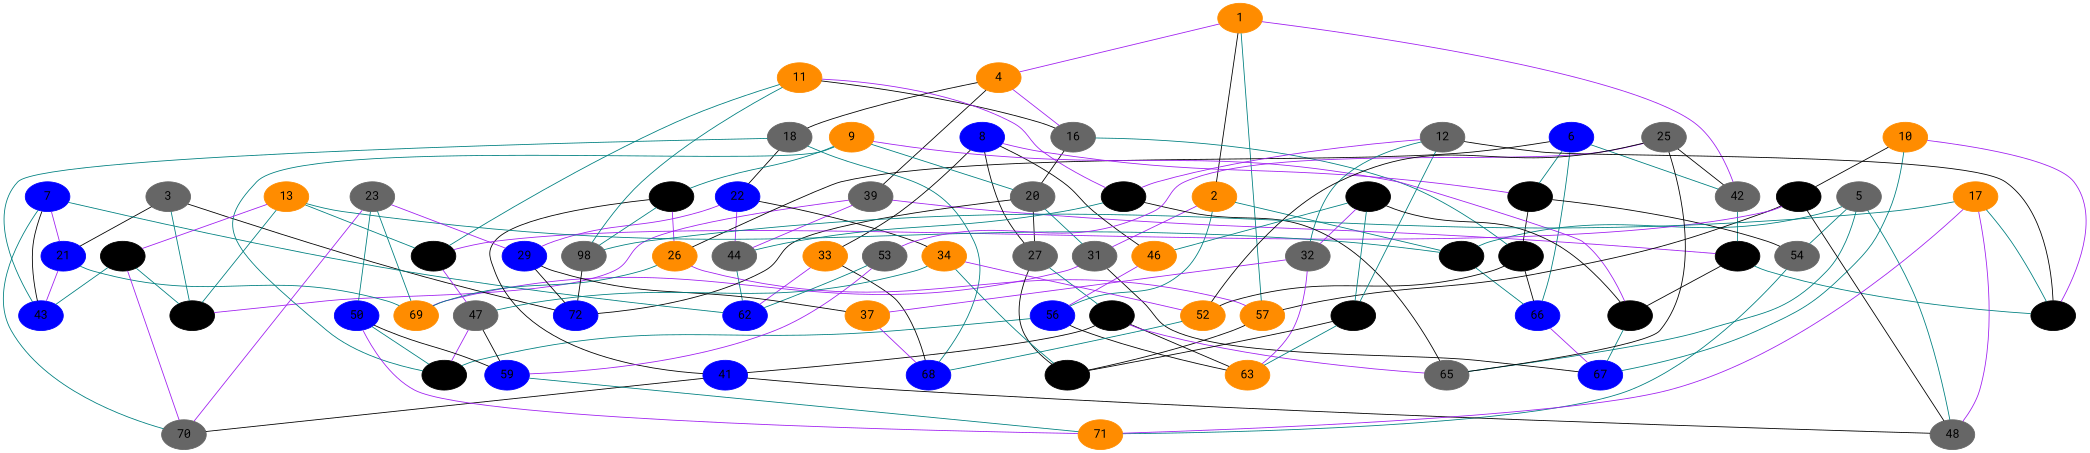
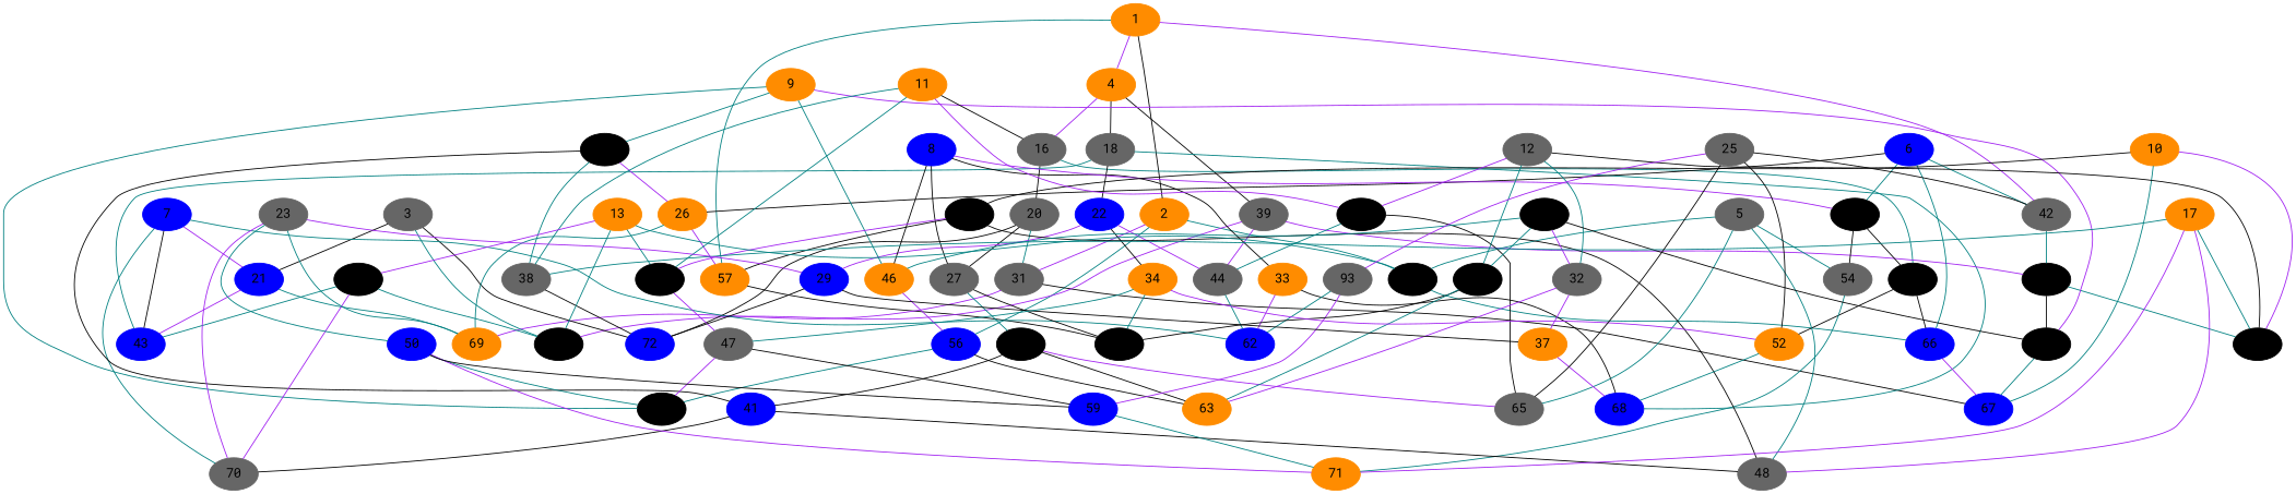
  graph {
    fontname="Roboto Mono"
    node [color=gray40 fontname="Roboto Mono" style=filled]
    edge [color=teal fontname="Roboto Mono"]
    1 [color=darkorange]
    2 [color=darkorange]
    4 [color=darkorange]
    42
    57 [color=darkorange]
    31
    56 [color=blue]
    60 [color=black]
    16
    18
    39
    45 [color=black]
    61 [color=black]
    67 [color=blue]
    69 [color=darkorange]
    58 [color=black]
    63 [color=darkorange]
    66 [color=blue]
    21 [color=blue]
    3
    55 [color=black]
    72 [color=blue]
    43 [color=blue]
    33 [color=darkorange]
    62 [color=blue]
    68 [color=blue]
    20
    51 [color=black]
    22 [color=blue]
    44
    5
    48
    54
    65
    71 [color=darkorange]
    6 [color=blue]
    26 [color=darkorange]
    36 [color=black]
    7 [color=blue]
    70
    8 [color=blue]
    27
    46 [color=darkorange]
    35 [color=black]
    9 [color=darkorange]
    15 [color=black]
    64 [color=black]
-   38 [label=98]
+   38
    41 [color=blue]
    10 [color=darkorange]
    24 [color=black]
    49 [color=black]
    30 [color=black]
-   53
+   53 [label=93]
    59 [color=blue]
    11 [color=darkorange]
    19 [color=black]
    47
    12
    32
    40 [color=black]
    37 [color=darkorange]
    13 [color=darkorange]
    28 [color=black]
    14 [color=black]
    52 [color=darkorange]
    17 [color=darkorange]
    29 [color=blue]
    34 [color=darkorange]
    23
    50 [color=blue]
    25
    1 -- 2 [color=black]
    1 -- 4 [color=purple]
    1 -- 42 [color=purple]
    1 -- 57
    2 -- 31 [color=purple]
    2 -- 56
    2 -- 60
    4 -- 16 [color=purple]
    4 -- 18 [color=black]
    4 -- 39 [color=black]
    42 -- 45
    57 -- 61 [color=black]
    31 -- 67 [color=black]
    31 -- 69 [color=purple]
    56 -- 58
    56 -- 63 [color=black]
    60 -- 66
    16 -- 20 [color=black]
    16 -- 51
    18 -- 43
    18 -- 68
    18 -- 22 [color=black]
    39 -- 45 [color=purple]
    39 -- 55 [color=purple]
    39 -- 44 [color=purple]
    45 -- 64 [color=black]
    45 -- 49
    66 -- 67 [color=purple]
    21 -- 69
    21 -- 43 [color=purple]
    3 -- 21 [color=black]
    3 -- 55
    3 -- 72 [color=black]
    33 -- 62 [color=purple]
    33 -- 68 [color=black]
    20 -- 31
    20 -- 72 [color=black]
    20 -- 27 [color=black]
    51 -- 66 [color=black]
    51 -- 52 [color=black]
    22 -- 44 [color=purple]
    22 -- 29 [color=purple]
    22 -- 34 [color=black]
    44 -- 62
    5 -- 60
    5 -- 48
    5 -- 54
    5 -- 65
    54 -- 71
    6 -- 42
    6 -- 66
    6 -- 26 [color=black]
    6 -- 36
    26 -- 57 [color=purple]
    26 -- 69
    36 -- 51 [color=black]
    36 -- 54 [color=black]
    7 -- 21 [color=purple]
    7 -- 43 [color=black]
    7 -- 62
    7 -- 70
    8 -- 33 [color=black]
    8 -- 36 [color=purple]
    8 -- 27 [color=black]
    8 -- 46 [color=black]
    27 -- 61 [color=black]
    27 -- 35
    46 -- 56 [color=purple]
    35 -- 63 [color=black]
    35 -- 65 [color=purple]
    35 -- 41 [color=black]
    9 -- 58
-   9 -- 20
+   9 -- 46
    9 -- 15
    9 -- 64 [color=purple]
    15 -- 26 [color=purple]
    15 -- 38
    15 -- 41 [color=black]
    64 -- 67
    38 -- 72 [color=black]
    41 -- 48 [color=black]
    41 -- 70 [color=black]
    10 -- 67
    10 -- 24 [color=black]
    10 -- 49 [color=purple]
    24 -- 57 [color=black]
    24 -- 48 [color=black]
    24 -- 30 [color=purple]
    30 -- 47 [color=purple]
    53 -- 62
    53 -- 59 [color=purple]
    59 -- 71
    11 -- 16 [color=black]
    11 -- 38
    11 -- 30
    11 -- 19 [color=purple]
    19 -- 44
    19 -- 65 [color=black]
    47 -- 58 [color=purple]
    47 -- 59 [color=black]
    12 -- 49 [color=black]
    12 -- 19 [color=purple]
    12 -- 32
    12 -- 40
    32 -- 63 [color=purple]
    32 -- 37 [color=purple]
    40 -- 61 [color=black]
    40 -- 63
    37 -- 68 [color=purple]
    13 -- 60
    13 -- 55
    13 -- 30
    13 -- 28 [color=purple]
    28 -- 55
    28 -- 43
    28 -- 70 [color=purple]
    14 -- 46
    14 -- 64 [color=black]
    14 -- 32 [color=purple]
    14 -- 40
    52 -- 68
    17 -- 48 [color=purple]
    17 -- 71 [color=purple]
    17 -- 38
    17 -- 49
    29 -- 72 [color=black]
    29 -- 37 [color=black]
    34 -- 61
    34 -- 47
    34 -- 52 [color=purple]
    23 -- 69
    23 -- 70 [color=purple]
    23 -- 29 [color=purple]
    23 -- 50
    50 -- 58
    50 -- 71 [color=purple]
    50 -- 59 [color=black]
    25 -- 42 [color=black]
    25 -- 65 [color=black]
    25 -- 53 [color=purple]
    25 -- 52 [color=black]
  }
